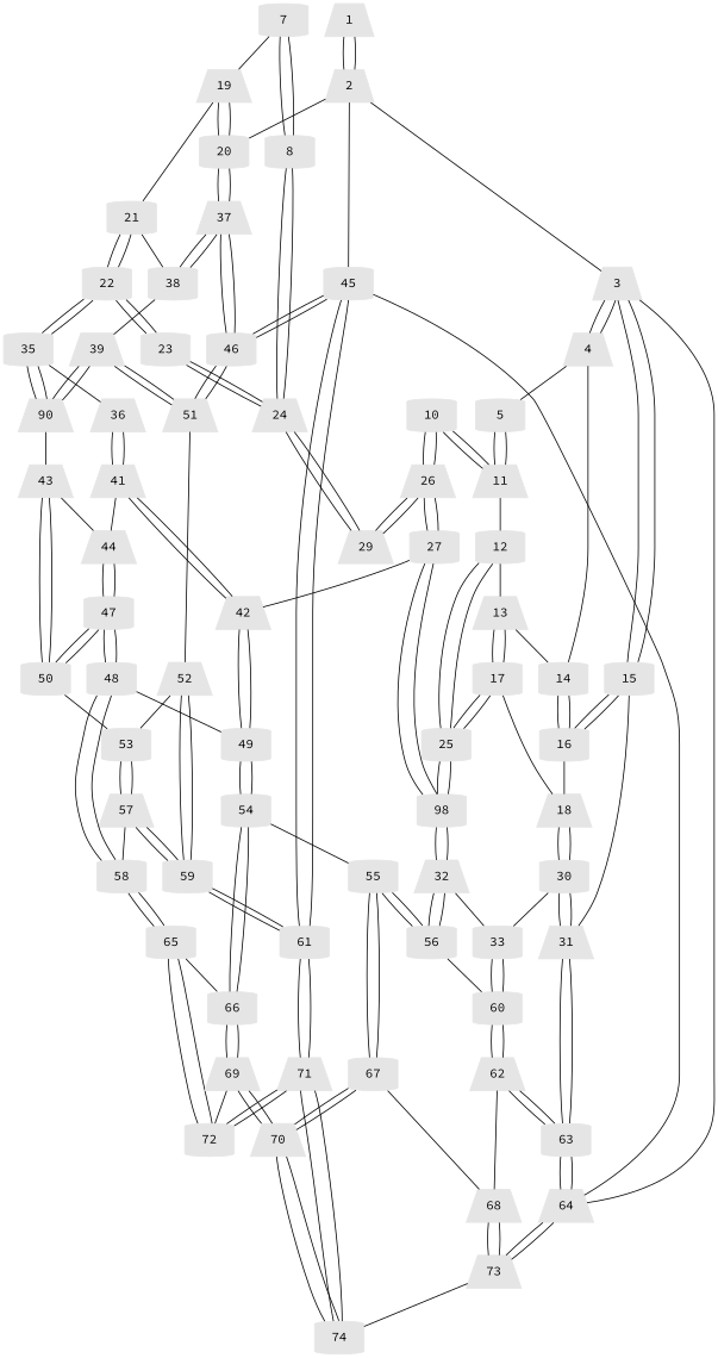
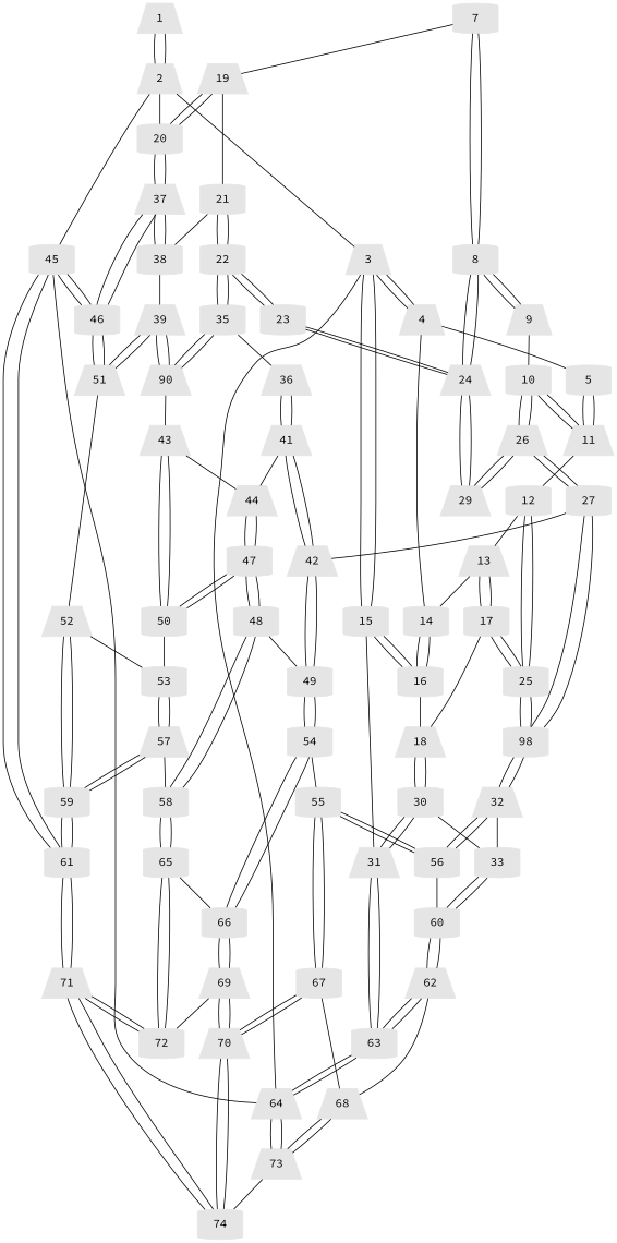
  graph {
    fontname="Source Code Pro"
    node [color=gray90 fontname="Source Code Pro" shape=cylinder style=filled]
    edge [fontname="Source Code Pro"]
    1 [shape=trapezium]
    2 [shape=trapezium]
    3 [shape=trapezium]
    20
    45
    7
    8
    19 [shape=trapezium]
    4 [shape=trapezium]
    15
    64 [shape=trapezium]
    37 [shape=trapezium]
    46
    61
    5
    14
    16
    31 [shape=trapezium]
    73 [shape=trapezium]
    11 [shape=trapezium]
    12
+   9 [shape=trapezium]
    10
    24 [shape=trapezium]
    21
    29 [shape=trapezium]
    26 [shape=trapezium]
    27
    13 [shape=trapezium]
    25
    17
    n32 [label=98]
    18 [shape=trapezium]
    63
    30
    33
    22
    38
    23
    35
    39 [shape=trapezium]
    36 [shape=trapezium]
    n43 [label=90 shape=trapezium]
    32 [shape=trapezium]
    42 [shape=trapezium]
    49
    56
    60
    62 [shape=trapezium]
    41 [shape=trapezium]
    43 [shape=trapezium]
    44 [shape=trapezium]
    51 [shape=trapezium]
    52 [shape=trapezium]
    50
    47
    54
    53
    48
    71 [shape=trapezium]
    58
    65
    55
    66
    57 [shape=trapezium]
    59
    67
    69 [shape=trapezium]
    68 [shape=trapezium]
    70 [shape=trapezium]
    72
    74
    1 -- 2
    1 -- 2
    2 -- 3
    2 -- 20
    2 -- 45
    3 -- 4
    3 -- 4
    3 -- 15
    3 -- 15
    3 -- 64
    20 -- 37
    20 -- 37
    45 -- 64
    45 -- 46
    45 -- 46
    45 -- 61
    45 -- 61
    7 -- 8
    7 -- 8
    7 -- 19
+   8 -- 9
+   8 -- 9
    8 -- 24
    8 -- 24
    19 -- 20
    19 -- 20
    19 -- 21
    4 -- 5
    4 -- 14
    15 -- 16
    15 -- 16
    15 -- 31
    64 -- 73
    64 -- 73
    37 -- 46
    37 -- 46
    37 -- 38
    37 -- 38
    46 -- 51
    46 -- 51
    61 -- 71
    61 -- 71
    5 -- 11
    5 -- 11
    14 -- 16
    14 -- 16
    16 -- 18
    31 -- 63
    31 -- 63
    73 -- 74
    11 -- 12
    12 -- 13
    12 -- 25
    12 -- 25
+   9 -- 10
    10 -- 11
    10 -- 11
    10 -- 26
    10 -- 26
    24 -- 29
    24 -- 29
    21 -- 22
    21 -- 22
    21 -- 38
    26 -- 29
    26 -- 29
    26 -- 27
    26 -- 27
    27 -- n32
    27 -- n32
    27 -- 42
    13 -- 14
    13 -- 17
    13 -- 17
    25 -- n32
    25 -- n32
    17 -- 25
    17 -- 25
    17 -- 18
    n32 -- 32
    n32 -- 32
    18 -- 30
    18 -- 30
    63 -- 64
    63 -- 64
    30 -- 31
    30 -- 31
    30 -- 33
    33 -- 60
    33 -- 60
    22 -- 23
    22 -- 23
    22 -- 35
    22 -- 35
    38 -- 39
    23 -- 24
    23 -- 24
    35 -- 36
    35 -- n43
    35 -- n43
    39 -- n43
    39 -- n43
    39 -- 51
    39 -- 51
    36 -- 41
    36 -- 41
    n43 -- 43
    32 -- 33
    32 -- 56
    32 -- 56
    42 -- 49
    42 -- 49
    49 -- 54
    49 -- 54
    56 -- 60
    60 -- 62
    60 -- 62
    62 -- 63
    62 -- 63
    62 -- 68
    41 -- 42
    41 -- 42
    41 -- 44
    43 -- 44
    43 -- 50
    43 -- 50
    44 -- 47
    44 -- 47
    51 -- 52
    52 -- 53
    52 -- 59
    52 -- 59
    50 -- 53
    47 -- 50
    47 -- 50
    47 -- 48
    47 -- 48
    54 -- 55
    54 -- 66
    54 -- 66
    53 -- 57
    53 -- 57
    48 -- 49
    48 -- 58
    48 -- 58
    71 -- 72
    71 -- 72
    71 -- 74
    71 -- 74
    58 -- 65
    58 -- 65
    65 -- 66
    65 -- 72
    65 -- 72
    55 -- 56
    55 -- 56
    55 -- 67
    55 -- 67
    66 -- 69
    66 -- 69
    57 -- 58
    57 -- 59
    57 -- 59
    59 -- 61
    59 -- 61
    67 -- 68
    67 -- 70
    67 -- 70
    69 -- 70
    69 -- 70
    69 -- 72
    68 -- 73
    68 -- 73
    70 -- 74
    70 -- 74
  }
